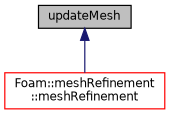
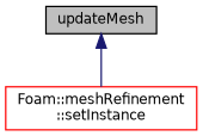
  digraph {
    rankdir=TB
    node [fontname=Helvetica fontsize=10 shape=record]
    n1 [color=black fillcolor=grey75 fontcolor=black height=0.2 label=updateMesh style=filled width=0.4]
-   n2 [color=red height=0.2 label="Foam::meshRefinement\l::meshRefinement" width=0.4]
+   n2 [color=red height=0.2 label="Foam::meshRefinement\l::setInstance" width=0.4]
    n1 -> n2 [color=midnightblue dir=back fontname=Helvetica fontsize=10 labelfontname=Helvetica labelfontsize=10 style=solid]
  }
